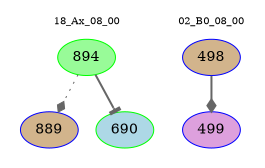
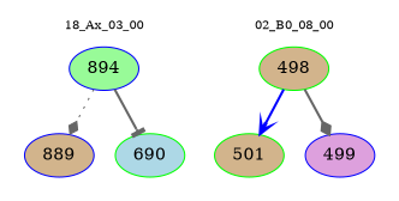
  digraph {
    node [color=blue fillcolor=tan style=filled]
    edge [arrowhead=diamond color=gray40 style=bold]
-   n1 [color=green fillcolor=palegreen label=894]
+   n1 [fillcolor=palegreen label=894]
    n2 [label=889]
    n3 [color=green fillcolor=lightblue label=690]
-   n4 [label=498]
+   n4 [color=green label=498]
+   n5 [color=green label=501]
    n6 [fillcolor=plum label=499]
    subgraph cluster_1 {
      color=white
      fontsize=10
-     label="18_Ax_08_00"
+     label="18_Ax_03_00"
      n1
      n2
      n3
    }
    subgraph cluster_2 {
      color=white
      fontsize=10
      label="02_B0_08_00"
      n4
+     n5
      n6
    }
    n1 -> n2 [style=dotted]
    n1 -> n3 [arrowhead=tee]
+   n4 -> n5 [arrowhead=vee color=blue]
    n4 -> n6
  }
